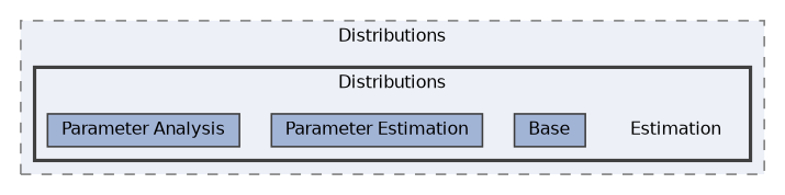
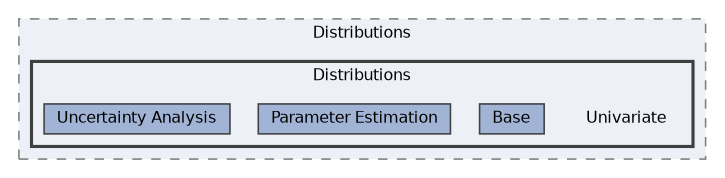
  digraph {
    compound=true
    node [fontname=Helvetica fontsize=10 shape=box color=grey25 fillcolor="#a2b4d6" style=filled]
-   n1 [height=0.2 label=Estimation shape=plaintext width=0.4 color="" fillcolor="" style=""]
+   n1 [height=0.2 label=Univariate shape=plaintext width=0.4 color="" fillcolor="" style=""]
    n2 [height=0.2 label=Base width=0.4]
    n3 [height=0.2 label="Parameter Estimation" width=0.4]
-   n4 [height=0.2 label="Parameter Analysis" width=0.4]
+   n4 [height=0.2 label="Uncertainty Analysis" width=0.4]
    subgraph cluster_1 {
      bgcolor="#edf0f7"
      fontname=Helvetica
      fontsize=10
      label=Distributions
      pencolor=grey50
      style="filled,dashed"
      subgraph cluster_2 {
        bgcolor="#edf0f7"
        fontname=Helvetica
        fontsize=10
        pencolor=grey25
        style="filled,bold"
        n1
        n2
        n3
        n4
      }
    }
  }
